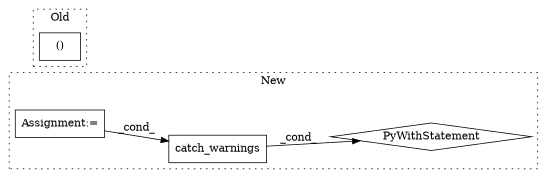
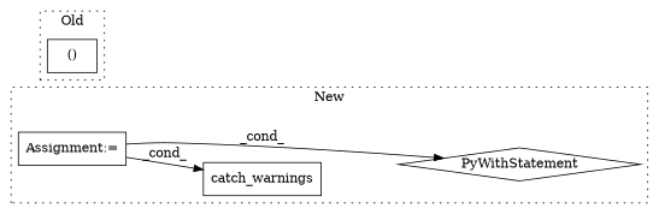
  digraph {
    rankdir=LR
    node [shape=box]
    n1 [a=32 l=16 label=catch_warnings s=2068]
    n2 [a=104 l="10,2" label=PyWithStatement s="2049,2084" shape=diamond]
    n3 [a=7 l=8 label="Assignment:=" s=1893]
    n4 [a=106 l=41 label="()" s=1960]
    subgraph cluster_1 {
      label=New
      style=dotted
      n1
      n2
      n3
    }
    subgraph cluster_2 {
      label=Old
      style=dotted
      n4
    }
-   n1 -> n2 [label=_cond_]
+   n3 -> n2 [label=_cond_]
    n3 -> n1 [label=_cond_]
  }
